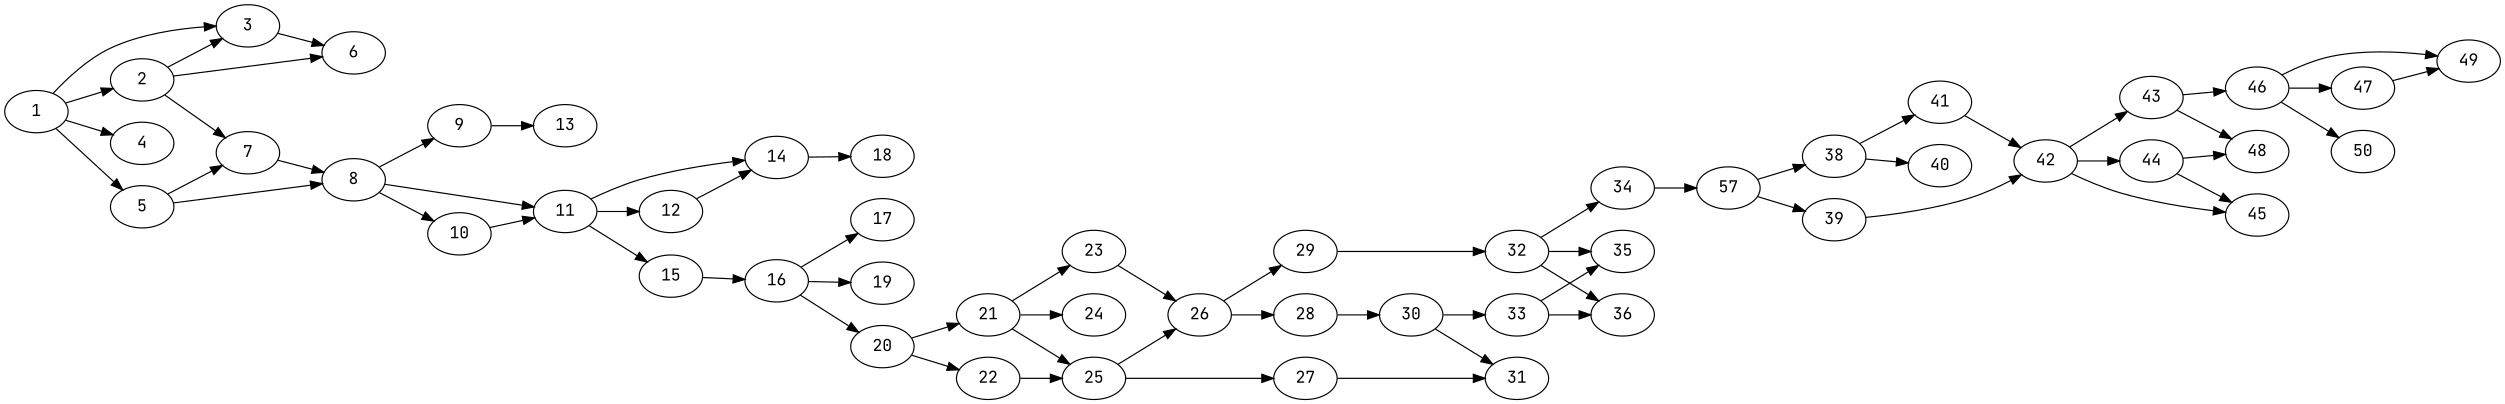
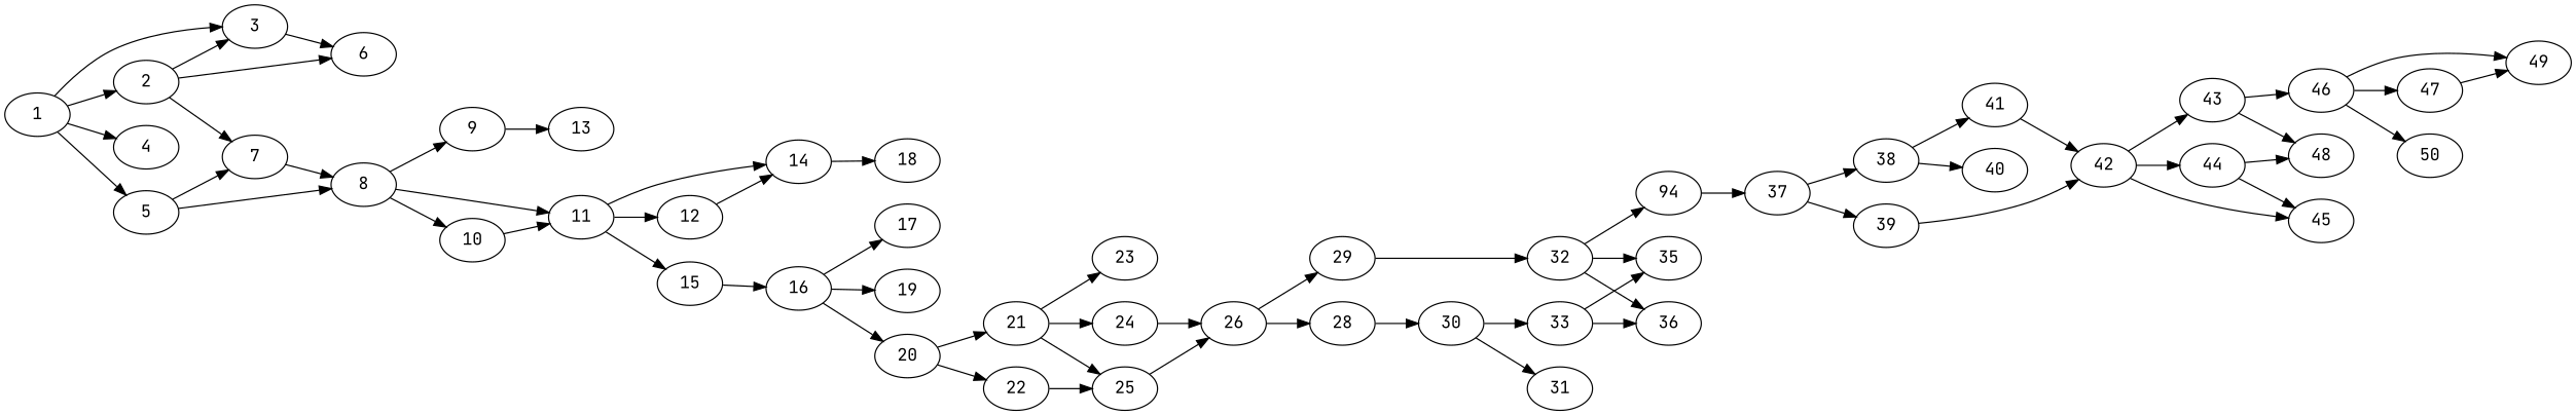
  digraph {
    fontname="JetBrains Mono"
    rankdir=LR
    node [alpha=0.13 fontname="JetBrains Mono"]
    edge [fontname="JetBrains Mono"]
    2 [alpha=0.20]
    1
    3 [alpha=0.14]
    4 [alpha=0.12]
    5 [alpha=0.17]
    6 [alpha=0.03]
    7 [alpha=0.06]
    8 [alpha=0.04]
    9 [alpha=0.11]
    10 [alpha=0.03]
    11 [alpha=0.10]
    13 [alpha=0.14]
    12 [alpha=0.03]
    14 [alpha=0.16]
    15 [alpha=0.16]
    18
    16 [alpha=0.03]
    17 [alpha=0.12]
    19 [alpha=0.08]
    20 [alpha=0.18]
    21
    22 [alpha=0.01]
    23
    24 [alpha=0.19]
    25 [alpha=0.06]
    26 [alpha=0.01]
-   27 [alpha=0.20]
    28 [alpha=0.15]
    29 [alpha=0.00]
    31 [alpha=0.01]
    30 [alpha=0.12]
    32 [alpha=0.06]
    33 [alpha=0.06]
-   34
+   34 [label=94]
    35 [alpha=0.03]
    36 [alpha=0.05]
-   37 [alpha=0.19 label=57]
+   37 [alpha=0.19]
    38 [alpha=0.10]
    39 [alpha=0.16]
    40 [alpha=0.08]
    41 [alpha=0.17]
    42 [alpha=0.03]
    43 [alpha=0.09]
    44
    45 [alpha=0.11]
    46 [alpha=0.06]
    48 [alpha=0.05]
    47 [alpha=0.16]
    49 [alpha=0.08]
    50 [alpha=0.11]
    2 -> 3
    2 -> 6
    2 -> 7
    1 -> 2
    1 -> 3
    1 -> 4
    1 -> 5
    3 -> 6
    5 -> 7
    5 -> 8
    7 -> 8
    8 -> 9
    8 -> 10
    8 -> 11
    9 -> 13
    10 -> 11
    11 -> 12
    11 -> 14
    11 -> 15
    12 -> 14
    14 -> 18
    15 -> 16
    16 -> 17
    16 -> 19
    16 -> 20
    20 -> 21
    20 -> 22
    21 -> 23
    21 -> 24
    21 -> 25
    22 -> 25
-   23 -> 26
+   24 -> 26
    25 -> 26
-   25 -> 27
    26 -> 28
    26 -> 29
-   27 -> 31
    28 -> 30
    29 -> 32
    30 -> 31
    30 -> 33
    32 -> 34
    32 -> 35
    32 -> 36
    33 -> 35
    33 -> 36
    34 -> 37
    37 -> 38
    37 -> 39
    38 -> 40
    38 -> 41
    39 -> 42
    41 -> 42
    42 -> 43
    42 -> 44
    42 -> 45
    43 -> 46
    43 -> 48
    44 -> 45
    44 -> 48
    46 -> 47
    46 -> 49
    46 -> 50
    47 -> 49
  }
